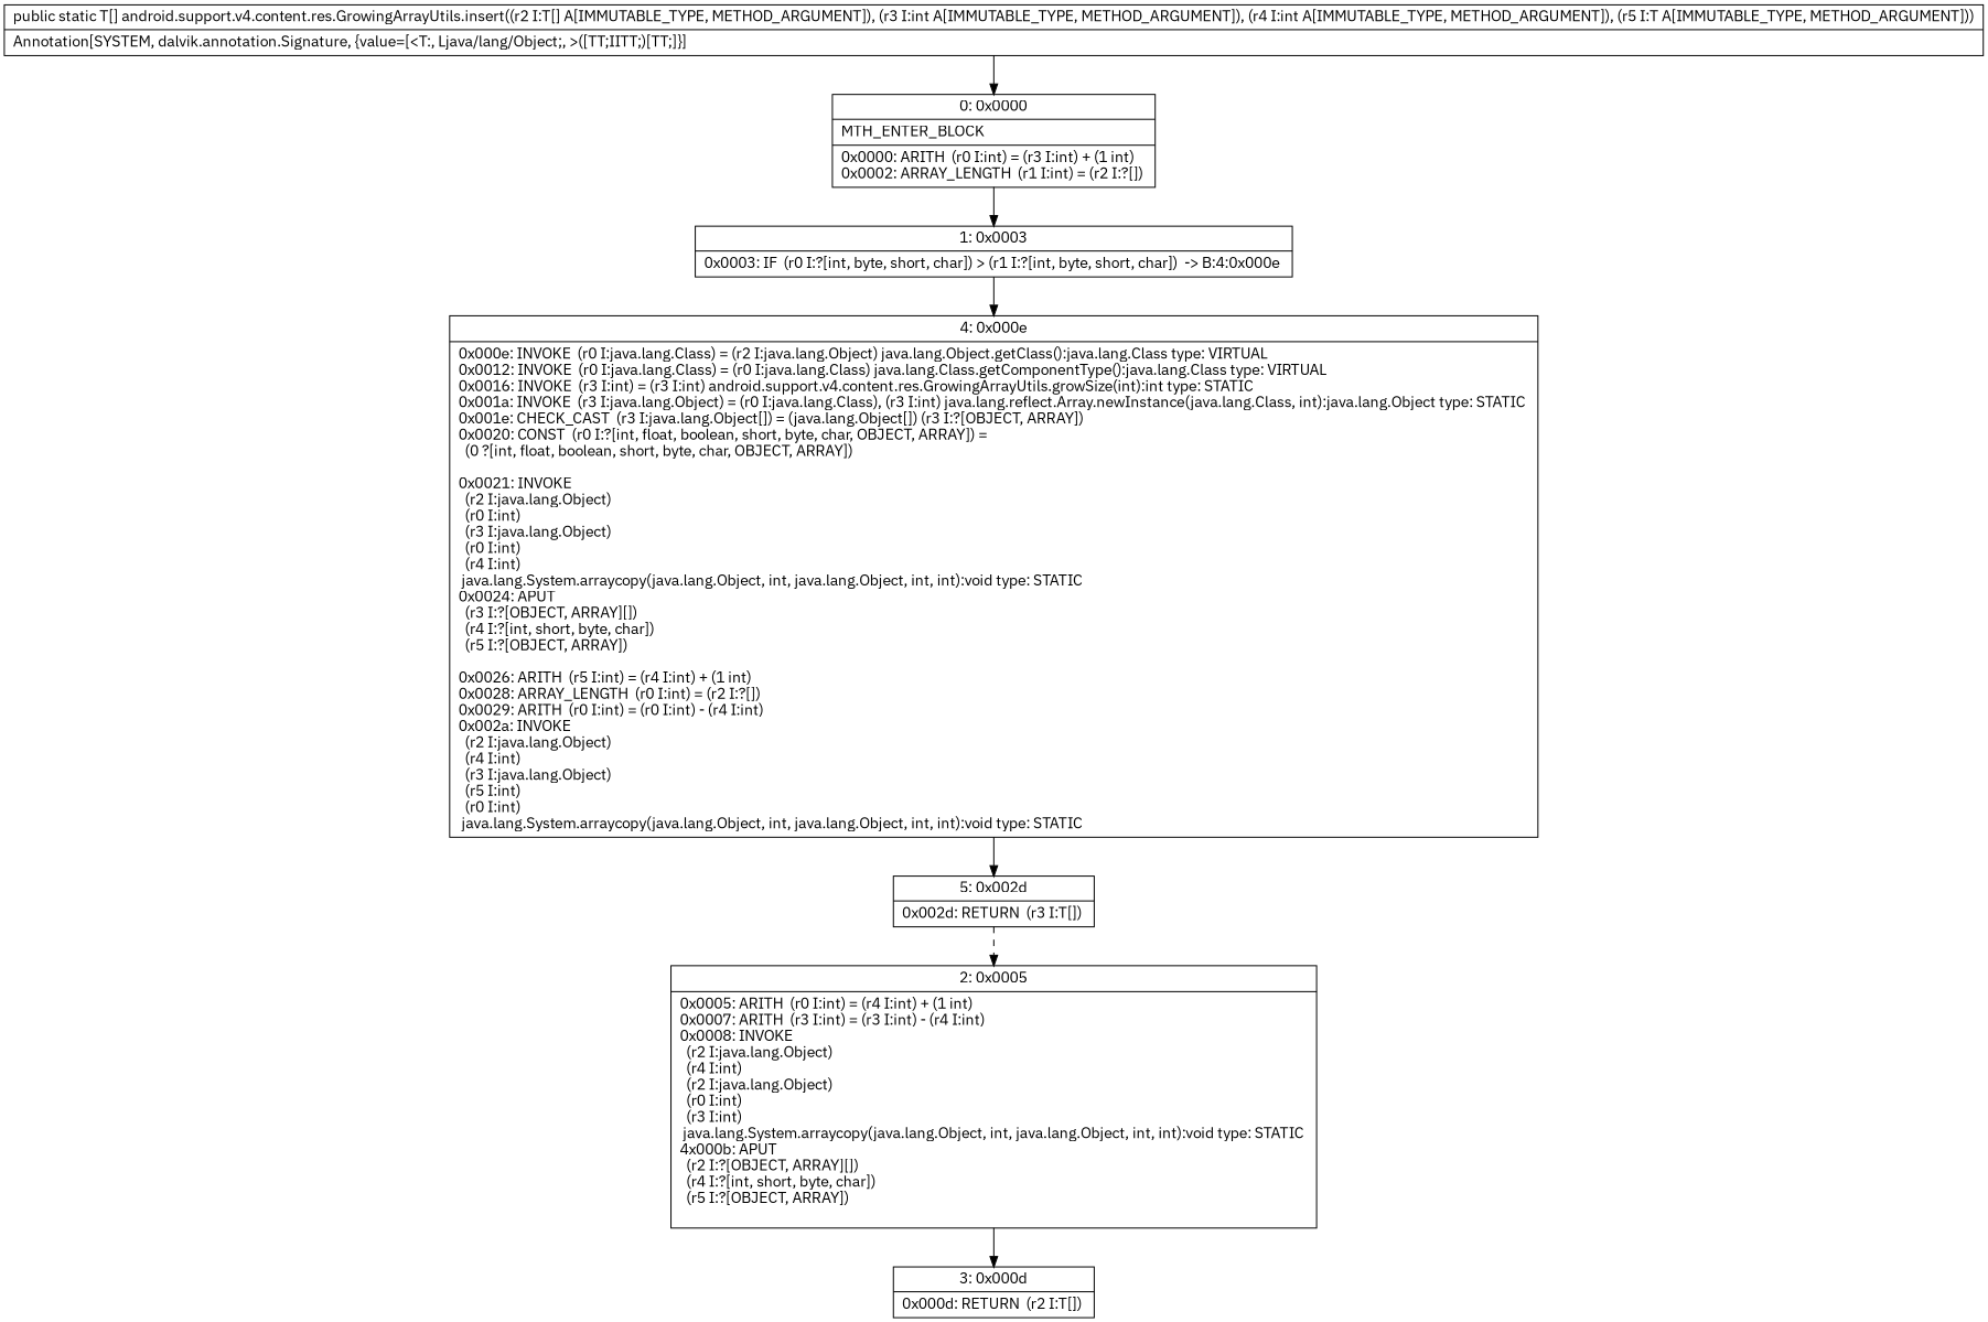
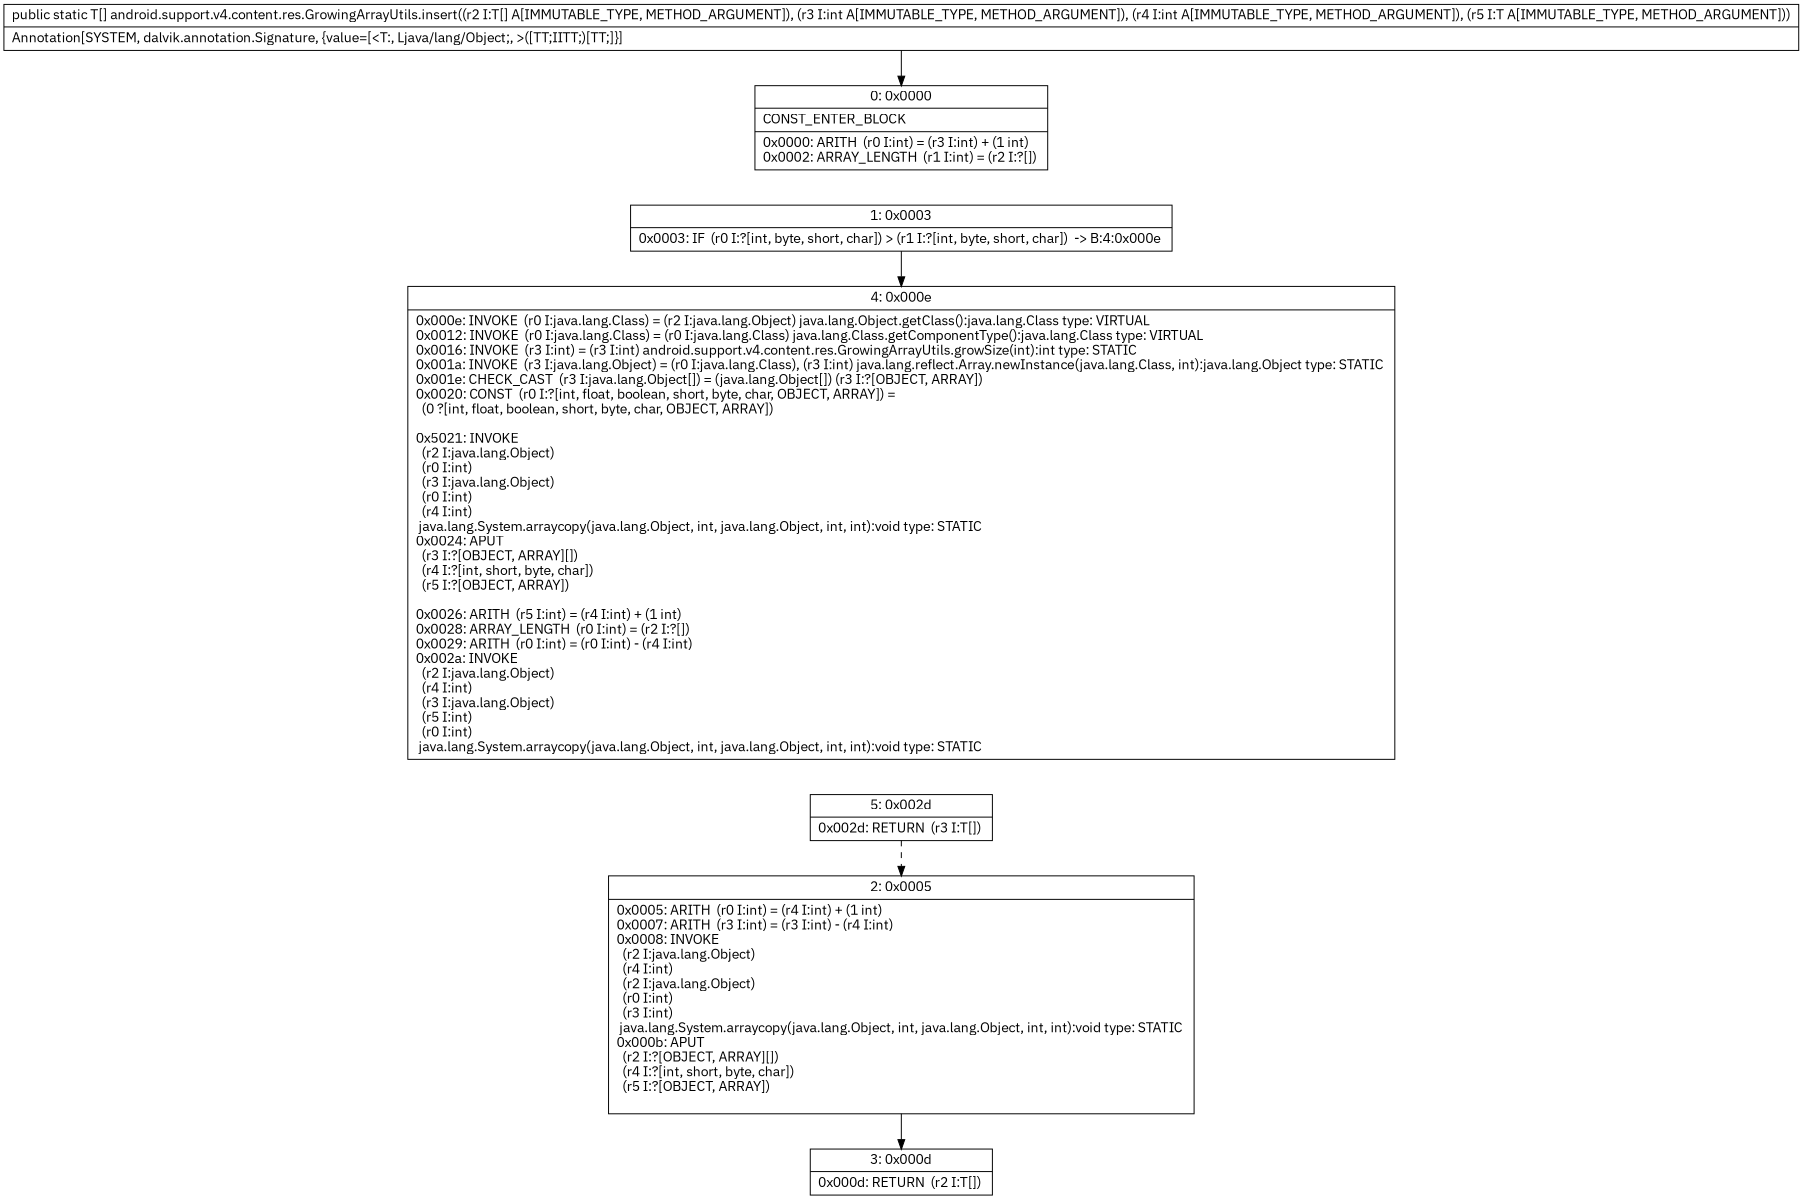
  digraph {
    fontname="IBM Plex Sans"
    node [fontname="IBM Plex Sans" shape=record]
    edge [fontname="IBM Plex Sans"]
-   n1 [label="{0\:\ 0x0000|MTH_ENTER_BLOCK\l|0x0000: ARITH  (r0 I:int) = (r3 I:int) + (1 int) \l0x0002: ARRAY_LENGTH  (r1 I:int) = (r2 I:?[]) \l}"]
+   n1 [label="{0\:\ 0x0000|CONST_ENTER_BLOCK\l|0x0000: ARITH  (r0 I:int) = (r3 I:int) + (1 int) \l0x0002: ARRAY_LENGTH  (r1 I:int) = (r2 I:?[]) \l}"]
    n2 [label="{1\:\ 0x0003|0x0003: IF  (r0 I:?[int, byte, short, char]) \> (r1 I:?[int, byte, short, char])  \-\> B:4:0x000e \l}"]
-   n3 [label="{4\:\ 0x000e|0x000e: INVOKE  (r0 I:java.lang.Class) = (r2 I:java.lang.Object) java.lang.Object.getClass():java.lang.Class type: VIRTUAL \l0x0012: INVOKE  (r0 I:java.lang.Class) = (r0 I:java.lang.Class) java.lang.Class.getComponentType():java.lang.Class type: VIRTUAL \l0x0016: INVOKE  (r3 I:int) = (r3 I:int) android.support.v4.content.res.GrowingArrayUtils.growSize(int):int type: STATIC \l0x001a: INVOKE  (r3 I:java.lang.Object) = (r0 I:java.lang.Class), (r3 I:int) java.lang.reflect.Array.newInstance(java.lang.Class, int):java.lang.Object type: STATIC \l0x001e: CHECK_CAST  (r3 I:java.lang.Object[]) = (java.lang.Object[]) (r3 I:?[OBJECT, ARRAY]) \l0x0020: CONST  (r0 I:?[int, float, boolean, short, byte, char, OBJECT, ARRAY]) = \l  (0 ?[int, float, boolean, short, byte, char, OBJECT, ARRAY])\l \l0x0021: INVOKE  \l  (r2 I:java.lang.Object)\l  (r0 I:int)\l  (r3 I:java.lang.Object)\l  (r0 I:int)\l  (r4 I:int)\l java.lang.System.arraycopy(java.lang.Object, int, java.lang.Object, int, int):void type: STATIC \l0x0024: APUT  \l  (r3 I:?[OBJECT, ARRAY][])\l  (r4 I:?[int, short, byte, char])\l  (r5 I:?[OBJECT, ARRAY])\l \l0x0026: ARITH  (r5 I:int) = (r4 I:int) + (1 int) \l0x0028: ARRAY_LENGTH  (r0 I:int) = (r2 I:?[]) \l0x0029: ARITH  (r0 I:int) = (r0 I:int) \- (r4 I:int) \l0x002a: INVOKE  \l  (r2 I:java.lang.Object)\l  (r4 I:int)\l  (r3 I:java.lang.Object)\l  (r5 I:int)\l  (r0 I:int)\l java.lang.System.arraycopy(java.lang.Object, int, java.lang.Object, int, int):void type: STATIC \l}"]
-   n4 [label="{2\:\ 0x0005|0x0005: ARITH  (r0 I:int) = (r4 I:int) + (1 int) \l0x0007: ARITH  (r3 I:int) = (r3 I:int) \- (r4 I:int) \l0x0008: INVOKE  \l  (r2 I:java.lang.Object)\l  (r4 I:int)\l  (r2 I:java.lang.Object)\l  (r0 I:int)\l  (r3 I:int)\l java.lang.System.arraycopy(java.lang.Object, int, java.lang.Object, int, int):void type: STATIC \l4x000b: APUT  \l  (r2 I:?[OBJECT, ARRAY][])\l  (r4 I:?[int, short, byte, char])\l  (r5 I:?[OBJECT, ARRAY])\l \l}"]
+   n3 [label="{4\:\ 0x000e|0x000e: INVOKE  (r0 I:java.lang.Class) = (r2 I:java.lang.Object) java.lang.Object.getClass():java.lang.Class type: VIRTUAL \l0x0012: INVOKE  (r0 I:java.lang.Class) = (r0 I:java.lang.Class) java.lang.Class.getComponentType():java.lang.Class type: VIRTUAL \l0x0016: INVOKE  (r3 I:int) = (r3 I:int) android.support.v4.content.res.GrowingArrayUtils.growSize(int):int type: STATIC \l0x001a: INVOKE  (r3 I:java.lang.Object) = (r0 I:java.lang.Class), (r3 I:int) java.lang.reflect.Array.newInstance(java.lang.Class, int):java.lang.Object type: STATIC \l0x001e: CHECK_CAST  (r3 I:java.lang.Object[]) = (java.lang.Object[]) (r3 I:?[OBJECT, ARRAY]) \l0x0020: CONST  (r0 I:?[int, float, boolean, short, byte, char, OBJECT, ARRAY]) = \l  (0 ?[int, float, boolean, short, byte, char, OBJECT, ARRAY])\l \l0x5021: INVOKE  \l  (r2 I:java.lang.Object)\l  (r0 I:int)\l  (r3 I:java.lang.Object)\l  (r0 I:int)\l  (r4 I:int)\l java.lang.System.arraycopy(java.lang.Object, int, java.lang.Object, int, int):void type: STATIC \l0x0024: APUT  \l  (r3 I:?[OBJECT, ARRAY][])\l  (r4 I:?[int, short, byte, char])\l  (r5 I:?[OBJECT, ARRAY])\l \l0x0026: ARITH  (r5 I:int) = (r4 I:int) + (1 int) \l0x0028: ARRAY_LENGTH  (r0 I:int) = (r2 I:?[]) \l0x0029: ARITH  (r0 I:int) = (r0 I:int) \- (r4 I:int) \l0x002a: INVOKE  \l  (r2 I:java.lang.Object)\l  (r4 I:int)\l  (r3 I:java.lang.Object)\l  (r5 I:int)\l  (r0 I:int)\l java.lang.System.arraycopy(java.lang.Object, int, java.lang.Object, int, int):void type: STATIC \l}"]
+   n4 [label="{2\:\ 0x0005|0x0005: ARITH  (r0 I:int) = (r4 I:int) + (1 int) \l0x0007: ARITH  (r3 I:int) = (r3 I:int) \- (r4 I:int) \l0x0008: INVOKE  \l  (r2 I:java.lang.Object)\l  (r4 I:int)\l  (r2 I:java.lang.Object)\l  (r0 I:int)\l  (r3 I:int)\l java.lang.System.arraycopy(java.lang.Object, int, java.lang.Object, int, int):void type: STATIC \l0x000b: APUT  \l  (r2 I:?[OBJECT, ARRAY][])\l  (r4 I:?[int, short, byte, char])\l  (r5 I:?[OBJECT, ARRAY])\l \l}"]
    n5 [label="{3\:\ 0x000d|0x000d: RETURN  (r2 I:T[]) \l}"]
    n6 [label="{5\:\ 0x002d|0x002d: RETURN  (r3 I:T[]) \l}"]
    n7 [label="{public static T[] android.support.v4.content.res.GrowingArrayUtils.insert((r2 I:T[] A[IMMUTABLE_TYPE, METHOD_ARGUMENT]), (r3 I:int A[IMMUTABLE_TYPE, METHOD_ARGUMENT]), (r4 I:int A[IMMUTABLE_TYPE, METHOD_ARGUMENT]), (r5 I:T A[IMMUTABLE_TYPE, METHOD_ARGUMENT]))  | Annotation[SYSTEM, dalvik.annotation.Signature, \{value=[\<T:, Ljava\/lang\/Object;, \>([TT;IITT;)[TT;]\}]\l}"]
-   n1 -> n2
    n2 -> n3
-   n3 -> n6
    n4 -> n5
    n6 -> n4 [style=dashed]
    n7 -> n1
  }
